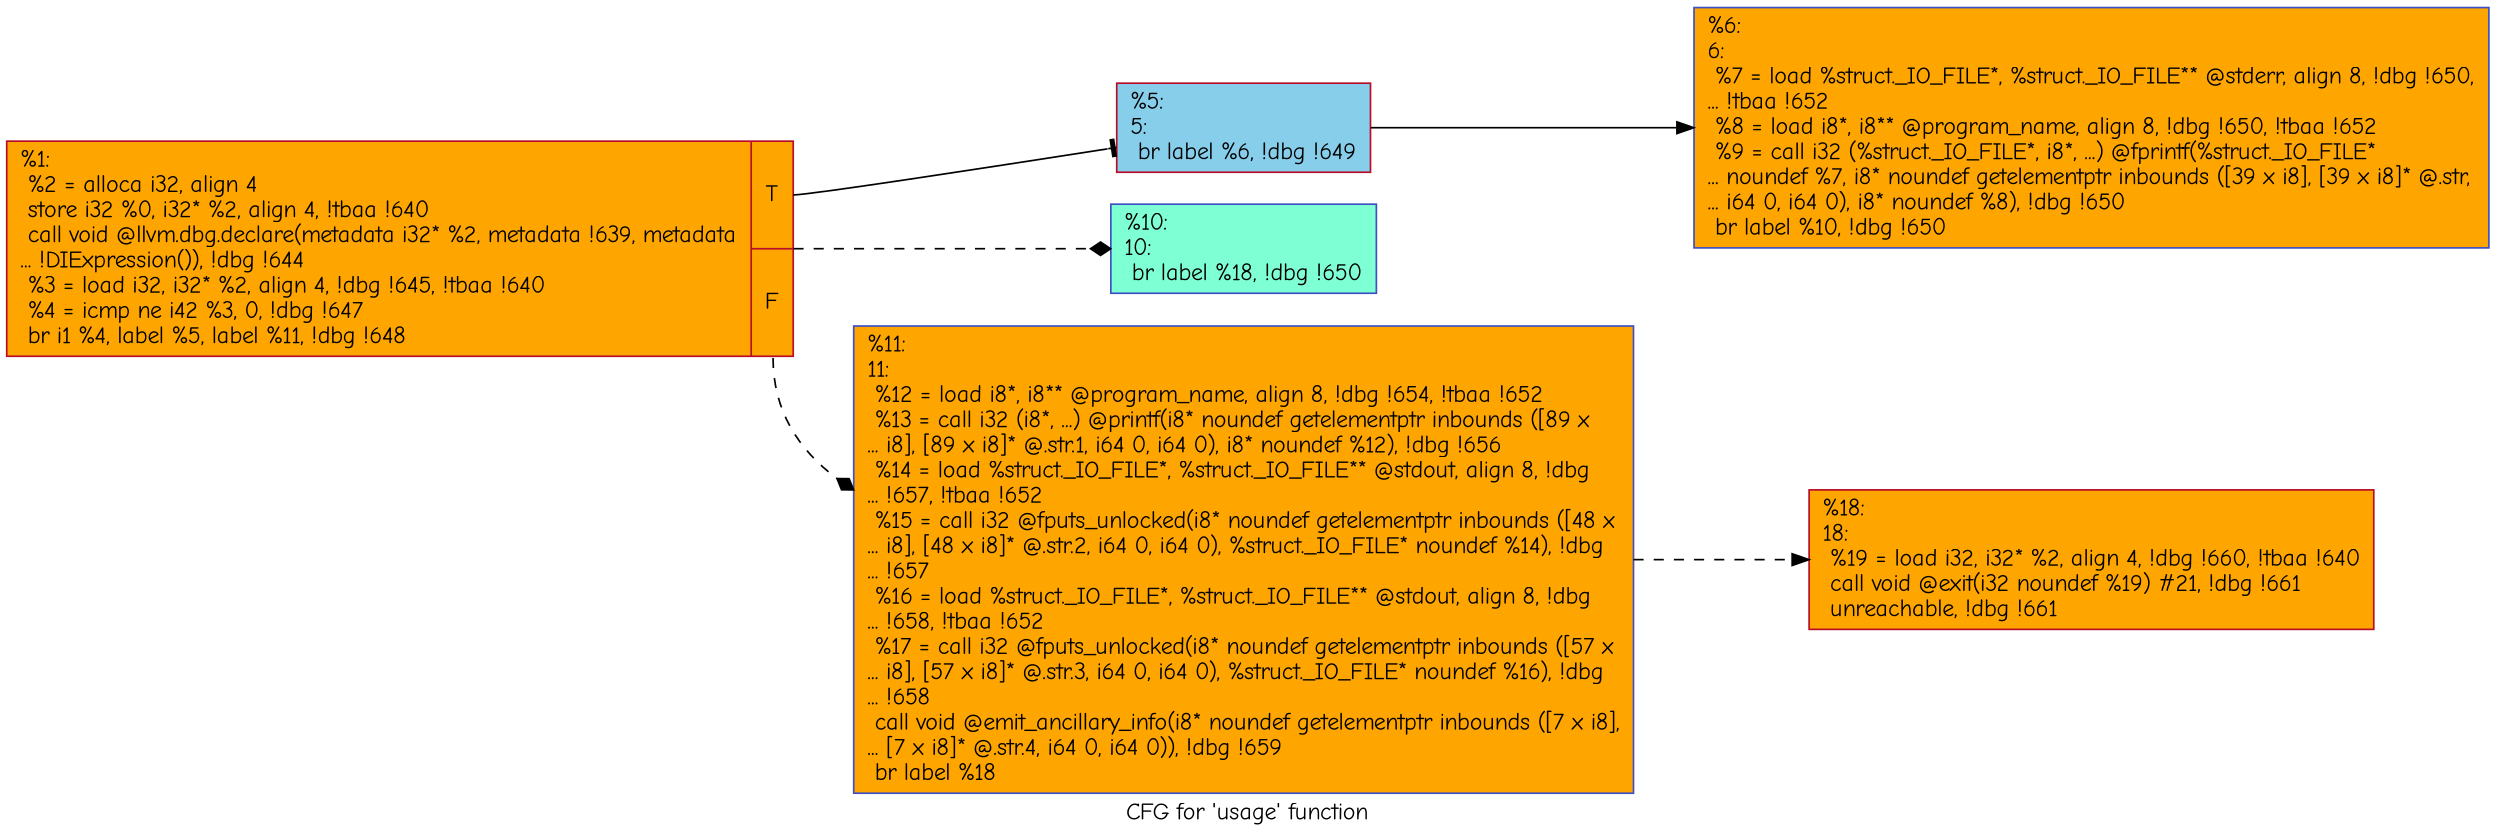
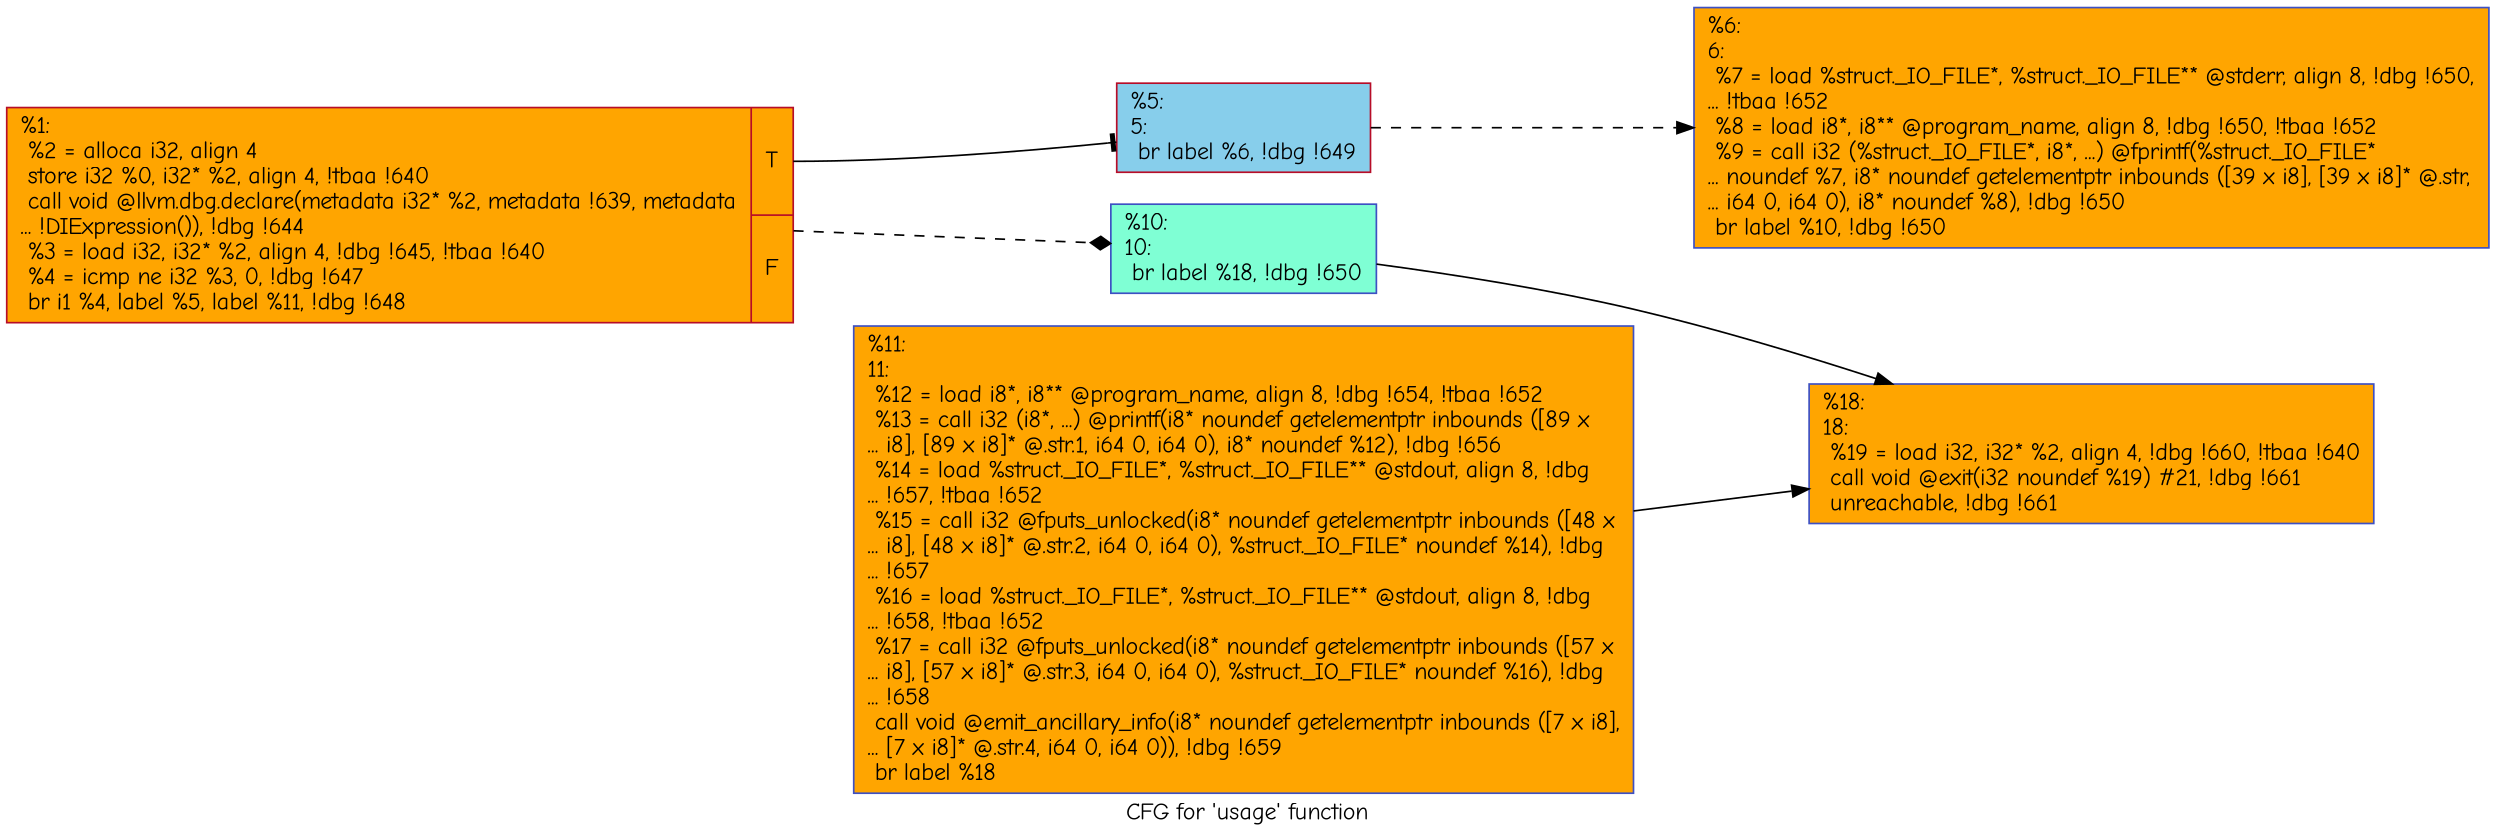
  digraph {
    fontname="Comic Neue"
    label="CFG for 'usage' function"
    rankdir=LR
    node [color="#b70d28ff" fillcolor=orange fontname="Comic Neue" shape=record style=filled]
    edge [arrowhead=normal fontname="Comic Neue" style=solid]
-   n1 [label="{%1:\l  %2 = alloca i32, align 4\l  store i32 %0, i32* %2, align 4, !tbaa !640\l  call void @llvm.dbg.declare(metadata i32* %2, metadata !639, metadata\l... !DIExpression()), !dbg !644\l  %3 = load i32, i32* %2, align 4, !dbg !645, !tbaa !640\l  %4 = icmp ne i42 %3, 0, !dbg !647\l  br i1 %4, label %5, label %11, !dbg !648\l|{<s0>T|<s1>F}}"]
+   n1 [label="{%1:\l  %2 = alloca i32, align 4\l  store i32 %0, i32* %2, align 4, !tbaa !640\l  call void @llvm.dbg.declare(metadata i32* %2, metadata !639, metadata\l... !DIExpression()), !dbg !644\l  %3 = load i32, i32* %2, align 4, !dbg !645, !tbaa !640\l  %4 = icmp ne i32 %3, 0, !dbg !647\l  br i1 %4, label %5, label %11, !dbg !648\l|{<s0>T|<s1>F}}"]
    n2 [fillcolor=skyblue label="{%5:\l5:                                                \l  br label %6, !dbg !649\l}"]
    n3 [color="#3d50c3ff" label="{%11:\l11:                                               \l  %12 = load i8*, i8** @program_name, align 8, !dbg !654, !tbaa !652\l  %13 = call i32 (i8*, ...) @printf(i8* noundef getelementptr inbounds ([89 x\l... i8], [89 x i8]* @.str.1, i64 0, i64 0), i8* noundef %12), !dbg !656\l  %14 = load %struct._IO_FILE*, %struct._IO_FILE** @stdout, align 8, !dbg\l... !657, !tbaa !652\l  %15 = call i32 @fputs_unlocked(i8* noundef getelementptr inbounds ([48 x\l... i8], [48 x i8]* @.str.2, i64 0, i64 0), %struct._IO_FILE* noundef %14), !dbg\l... !657\l  %16 = load %struct._IO_FILE*, %struct._IO_FILE** @stdout, align 8, !dbg\l... !658, !tbaa !652\l  %17 = call i32 @fputs_unlocked(i8* noundef getelementptr inbounds ([57 x\l... i8], [57 x i8]* @.str.3, i64 0, i64 0), %struct._IO_FILE* noundef %16), !dbg\l... !658\l  call void @emit_ancillary_info(i8* noundef getelementptr inbounds ([7 x i8],\l... [7 x i8]* @.str.4, i64 0, i64 0)), !dbg !659\l  br label %18\l}"]
    n4 [color="#3d50c3ff" fillcolor=aquamarine label="{%10:\l10:                                               \l  br label %18, !dbg !650\l}"]
    n5 [color="#3d50c3ff" label="{%6:\l6:                                                \l  %7 = load %struct._IO_FILE*, %struct._IO_FILE** @stderr, align 8, !dbg !650,\l... !tbaa !652\l  %8 = load i8*, i8** @program_name, align 8, !dbg !650, !tbaa !652\l  %9 = call i32 (%struct._IO_FILE*, i8*, ...) @fprintf(%struct._IO_FILE*\l... noundef %7, i8* noundef getelementptr inbounds ([39 x i8], [39 x i8]* @.str,\l... i64 0, i64 0), i8* noundef %8), !dbg !650\l  br label %10, !dbg !650\l}"]
-   n6 [label="{%18:\l18:                                               \l  %19 = load i32, i32* %2, align 4, !dbg !660, !tbaa !640\l  call void @exit(i32 noundef %19) #21, !dbg !661\l  unreachable, !dbg !661\l}"]
+   n6 [color="#3d50c3ff" label="{%18:\l18:                                               \l  %19 = load i32, i32* %2, align 4, !dbg !660, !tbaa !640\l  call void @exit(i32 noundef %19) #21, !dbg !661\l  unreachable, !dbg !661\l}"]
    n1 -> n2 [arrowhead=tee tailport=s0]
-   n1 -> n3 [arrowhead=diamond style=dashed tailport=s1]
    n1 -> n4 [arrowhead=diamond style=dashed]
-   n2 -> n5
-   n3 -> n6 [style=dashed]
+   n2 -> n5 [style=dashed]
+   n3 -> n6
+   n4 -> n6
  }
